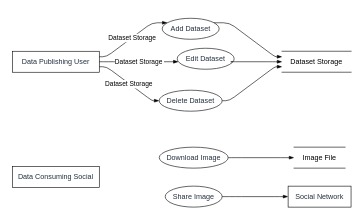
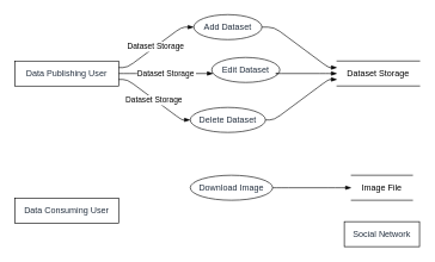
  <mxCell id="0" />
  <mxCell id="1" parent="0" />
- <mxCell id="2" value="Data Consuming Social" style="shape=rectangle;whiteSpace=wrap;html=1;fillColor=#ffffff;strokeColor=#000000;align=center;verticalAlign=middle;fontColor=#232F3E;" vertex="1" parent="1"><mxGeometry y="277.5" width="145" height="35" as="geometry" x="20" /></mxCell>
+ <mxCell id="2" value="Data Consuming User" style="shape=rectangle;whiteSpace=wrap;html=1;fillColor=#ffffff;strokeColor=#000000;align=center;verticalAlign=middle;fontColor=#232F3E;" vertex="1" parent="1"><mxGeometry y="277.5" width="145" height="35" as="geometry" x="20" /></mxCell>
  <mxCell id="3" value="Data Publishing User" style="shape=rectangle;whiteSpace=wrap;html=1;fillColor=#ffffff;strokeColor=#000000;align=center;verticalAlign=middle;fontColor=#232F3E;" vertex="1" parent="1"><mxGeometry y="85" width="145" height="35" as="geometry" x="20" /></mxCell>
  <mxCell id="4" value="Download Image" style="shape=ellipse;perimeter=ellipsePerimeter;whiteSpace=wrap;html=1;fillColor=#ffffff;strokeColor=#000000;align=center;verticalAlign=middle;fontColor=#232F3E;" vertex="1" parent="1"><mxGeometry x="265" y="245" width="115" height="35" as="geometry" /></mxCell>
- <mxCell id="5" value="Share Image" style="shape=ellipse;perimeter=ellipsePerimeter;whiteSpace=wrap;html=1;fillColor=#ffffff;strokeColor=#000000;align=center;verticalAlign=middle;fontColor=#232F3E;" vertex="1" parent="1"><mxGeometry x="275" y="310" width="95" height="35" as="geometry" /></mxCell>
- <mxCell id="6" value="Add Dataset" style="shape=ellipse;perimeter=ellipsePerimeter;whiteSpace=wrap;html=1;fillColor=#ffffff;strokeColor=#000000;align=center;verticalAlign=middle;fontColor=#232F3E;" vertex="1" parent="1"><mxGeometry x="270" y="30" width="95" height="35" as="geometry" /></mxCell>
+ <mxCell id="6" value="Add Dataset" style="shape=ellipse;perimeter=ellipsePerimeter;whiteSpace=wrap;html=1;fillColor=#ffffff;strokeColor=#000000;align=center;verticalAlign=middle;fontColor=#232F3E;" vertex="1" parent="1"><mxGeometry x="270" width="95" height="35" as="geometry" y="20" /></mxCell>
  <mxCell id="7" value="Edit Dataset" style="shape=ellipse;perimeter=ellipsePerimeter;whiteSpace=wrap;html=1;fillColor=#ffffff;strokeColor=#000000;align=center;verticalAlign=middle;fontColor=#232F3E;" vertex="1" parent="1"><mxGeometry x="295" y="80" width="95" height="35" as="geometry" /></mxCell>
  <mxCell id="8" value="Delete Dataset" style="shape=ellipse;perimeter=ellipsePerimeter;whiteSpace=wrap;html=1;fillColor=#ffffff;strokeColor=#000000;align=center;verticalAlign=middle;fontColor=#232F3E;" vertex="1" parent="1"><mxGeometry x="265" y="150" width="105" height="35" as="geometry" /></mxCell>
  <mxCell id="9" value="Image File" style="html=1;dashed=0;whiteSpace=wrap;shape=partialRectangle;right=0;left=0;" vertex="1" parent="1"><mxGeometry x="490" y="245" width="85" height="35" as="geometry" /></mxCell>
  <mxCell id="10" value="Dataset Storage" style="html=1;dashed=0;whiteSpace=wrap;shape=partialRectangle;right=0;left=0;" vertex="1" parent="1"><mxGeometry x="470" y="85" width="115" height="35" as="geometry" /></mxCell>
  <mxCell id="11" value="Social Network" style="shape=rectangle;whiteSpace=wrap;html=1;fillColor=#ffffff;strokeColor=#000000;align=center;verticalAlign=middle;fontColor=#232F3E;" vertex="1" parent="1"><mxGeometry x="480" y="310" width="105" height="35" as="geometry" /></mxCell>
  <mxCell id="12" value="Dataset Storage" style="endArrow=blockThin;endFill=1;fontSize=11;orthogonal=1;noEdgeStyle=1;" edge="1" parent="1" source="3" target="6"><mxGeometry relative="1" as="geometry"><Array as="points"><mxPoint x="177" y="94.167" /><mxPoint x="253" y="37.5" /></Array></mxGeometry></mxCell>
  <mxCell id="13" value="Dataset Storage" style="endArrow=blockThin;endFill=1;fontSize=11;orthogonal=1;noEdgeStyle=1;" edge="1" parent="1" source="3" target="7"><mxGeometry relative="1" as="geometry"><Array as="points"><mxPoint x="179" y="102.5" /><mxPoint x="253" y="102.5" /></Array></mxGeometry></mxCell>
  <mxCell id="14" value="Dataset Storage" style="endArrow=blockThin;endFill=1;fontSize=11;orthogonal=1;noEdgeStyle=1;" edge="1" parent="1" source="3" target="8"><mxGeometry relative="1" as="geometry"><Array as="points"><mxPoint x="177" y="110.833" /><mxPoint x="253" y="167.5" /></Array></mxGeometry></mxCell>
  <mxCell id="15" value="" style="endArrow=blockThin;endFill=1;fontSize=11;orthogonal=1;noEdgeStyle=1;" edge="1" parent="1" source="4" target="9"><mxGeometry relative="1" as="geometry"><Array as="points"><mxPoint x="392" y="262.5" /><mxPoint x="468" y="262.5" /></Array></mxGeometry></mxCell>
  <mxCell id="16" value="" style="endArrow=blockThin;endFill=1;fontSize=11;orthogonal=1;noEdgeStyle=1;" edge="1" parent="1" source="6" target="10"><mxGeometry relative="1" as="geometry"><Array as="points"><mxPoint x="382" y="37.5" /><mxPoint x="458" y="94.167" /></Array></mxGeometry></mxCell>
  <mxCell id="17" value="" style="endArrow=blockThin;endFill=1;fontSize=11;orthogonal=1;noEdgeStyle=1;" edge="1" parent="1" source="7" target="10"><mxGeometry relative="1" as="geometry"><Array as="points"><mxPoint x="382" y="102.5" /><mxPoint x="456" y="102.5" /></Array></mxGeometry></mxCell>
  <mxCell id="18" value="" style="endArrow=blockThin;endFill=1;fontSize=11;orthogonal=1;noEdgeStyle=1;" edge="1" parent="1" source="8" target="10"><mxGeometry relative="1" as="geometry"><Array as="points"><mxPoint x="382" y="167.5" /><mxPoint x="458" y="110.833" /></Array></mxGeometry></mxCell>
- <mxCell id="19" value="" style="endArrow=blockThin;endFill=1;fontSize=11;orthogonal=1;noEdgeStyle=1;" edge="1" parent="1" source="5" target="11"><mxGeometry relative="1" as="geometry"><Array as="points"><mxPoint x="392" y="327.5" /><mxPoint x="468" y="327.5" /></Array></mxGeometry></mxCell>
